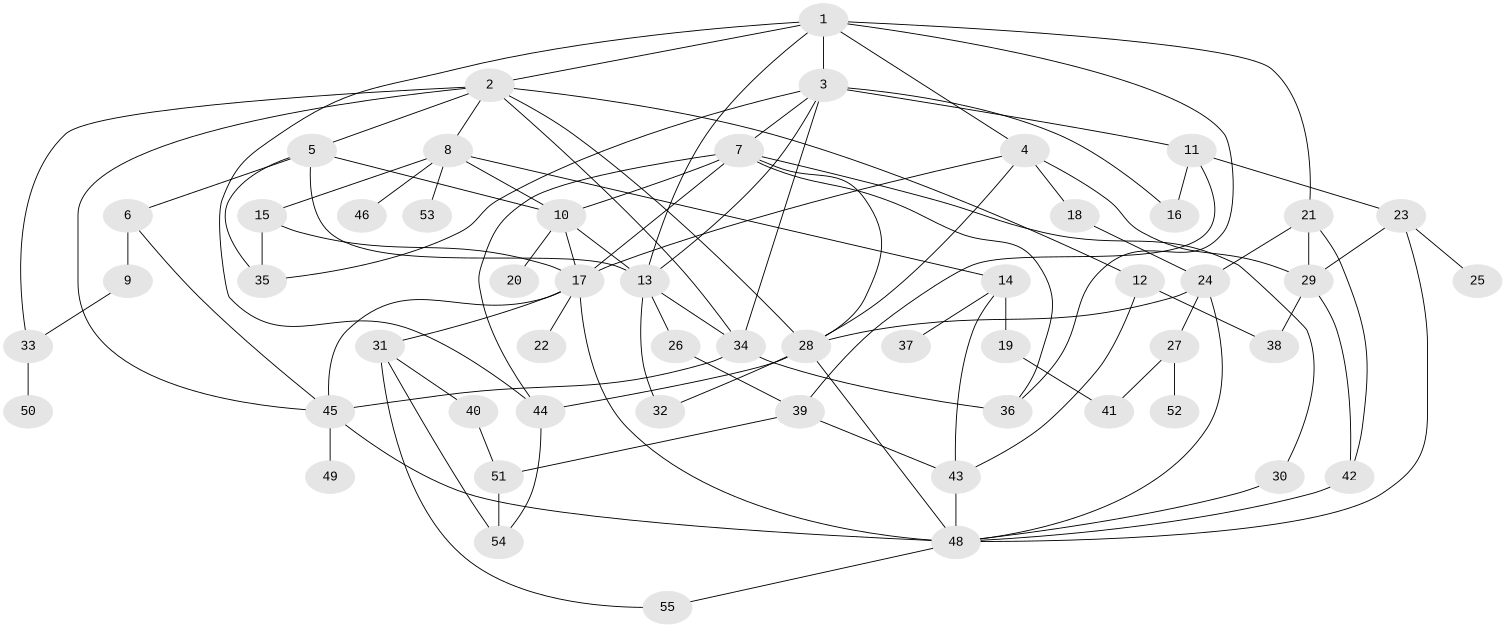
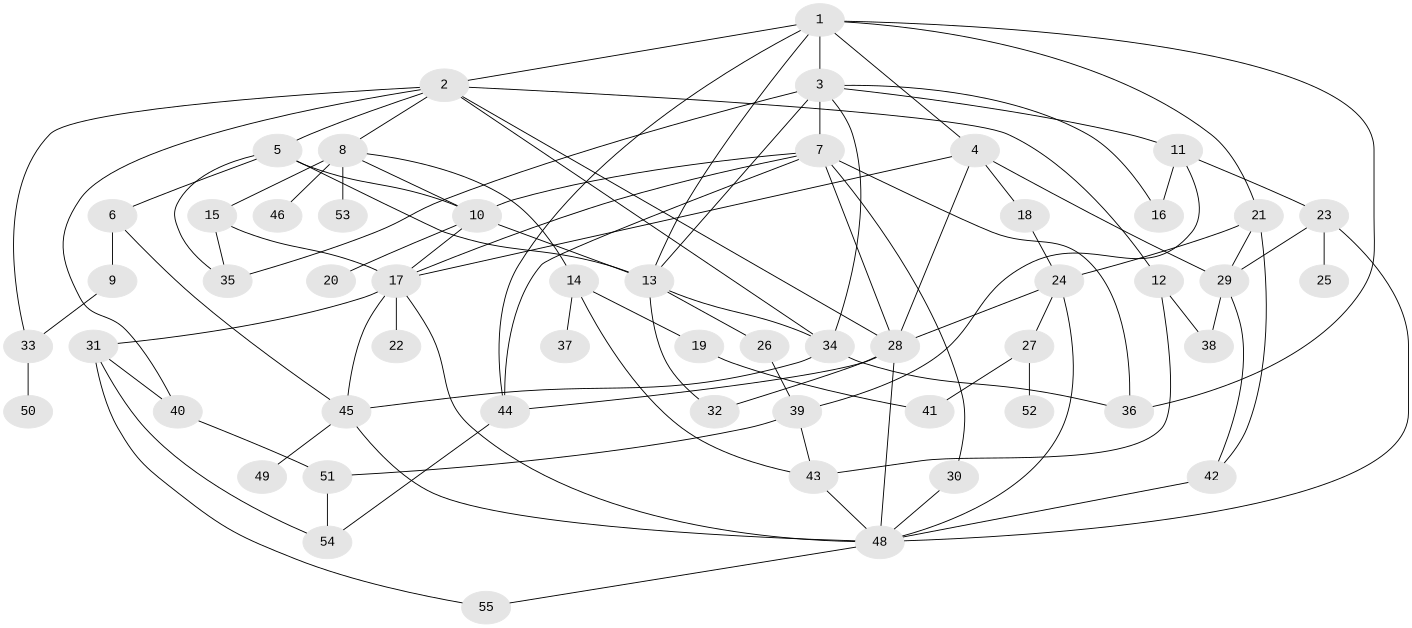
  graph {
    fontname="Liberation Mono"
    node [color=gray90 fontname="Liberation Mono" style=filled]
    edge [fontname="Liberation Mono" weight=1.0]
    1
    2
    3
    4
    13
    21
    36
    44
    5
    8
    12
    28
    33
    34
    45
    7
    11
    16
    35
    17
    18
    29
    26
    32
    24
    42
    54
    6
    10
    14
    15
    46
    53
    38
    43
    48
    50
    49
    30
    23
    39
    22
    31
    9
    20
    19
    37
    25
    51
    41
    40
    55
    27
    52
    1 -- 2
    1 -- 3 [weight=3.0]
    1 -- 4
    1 -- 13
    1 -- 21
    1 -- 36
    1 -- 44
    2 -- 5
    2 -- 8
    2 -- 12
    2 -- 28
    2 -- 33
    2 -- 34
-   2 -- 45
+   2 -- 40
    3 -- 13 [weight=2.0]
    3 -- 34
    3 -- 7
    3 -- 11
    3 -- 16
    3 -- 35
    4 -- 28
    4 -- 17
    4 -- 18
    4 -- 29
    13 -- 34
    13 -- 26
    13 -- 32
    21 -- 29
    21 -- 24
    21 -- 42
    44 -- 54
    5 -- 13
    5 -- 35
    5 -- 6
    5 -- 10
    8 -- 10
    8 -- 14
    8 -- 15
    8 -- 46
    8 -- 53
    12 -- 38
    12 -- 43
    28 -- 44
    28 -- 32
    28 -- 48 [weight=2.0]
    33 -- 50
    34 -- 36 [weight=2.0]
    34 -- 45
    45 -- 48
    45 -- 49
    7 -- 36
    7 -- 44
    7 -- 28
    7 -- 17
    7 -- 10
    7 -- 30
    11 -- 16
    11 -- 23
    11 -- 39
    17 -- 45 [weight=2.0]
    17 -- 48
    17 -- 22 [weight=2.0]
    17 -- 31
    18 -- 24
    29 -- 42
    29 -- 38
    26 -- 39
    24 -- 28
    24 -- 48
    24 -- 27 [weight=2.0]
    42 -- 48 [weight=2.0]
    6 -- 45
    6 -- 9
    10 -- 13
    10 -- 17
    10 -- 20
    14 -- 43
    14 -- 19
    14 -- 37
    15 -- 35
    15 -- 17
    43 -- 48
    48 -- 55
    30 -- 48
    23 -- 29
    23 -- 48
    23 -- 25
    39 -- 43
    39 -- 51
    31 -- 54
    31 -- 40
    31 -- 55
    9 -- 33
    19 -- 41
    51 -- 54
    40 -- 51
    27 -- 41
    27 -- 52
  }
